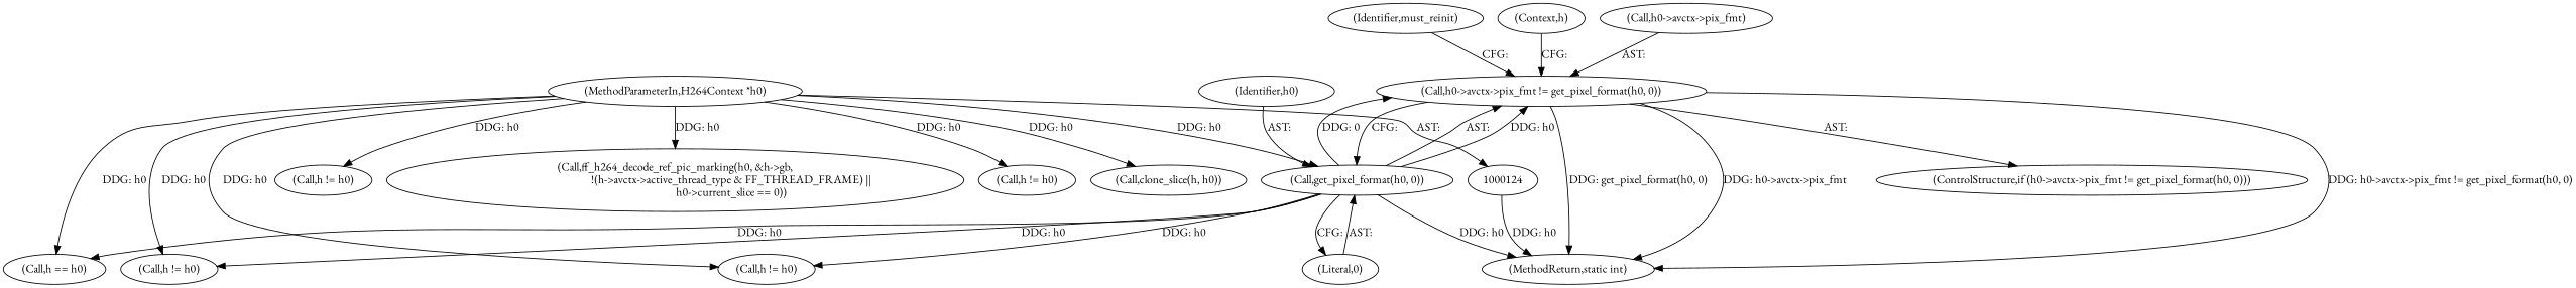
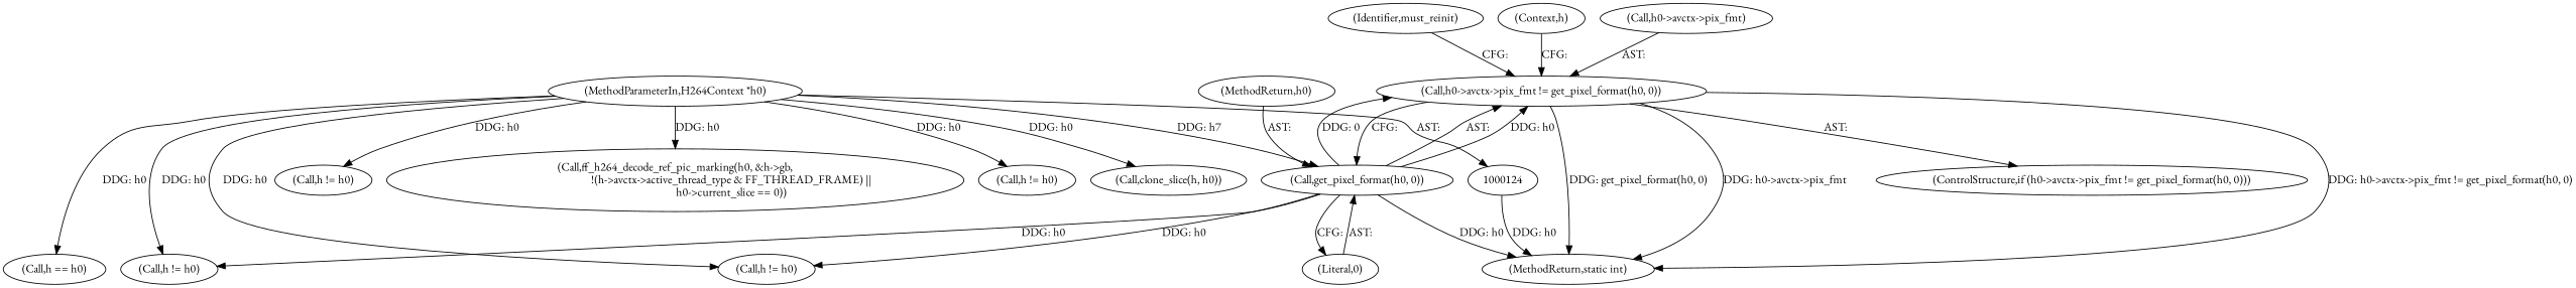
  digraph {
    fontname="EB Garamond"
    node [fontname="EB Garamond"]
    edge [fontname="EB Garamond"]
    n1 [label="(Call,h0->avctx->pix_fmt != get_pixel_format(h0, 0))"]
    n2 [label="(Call,get_pixel_format(h0, 0))"]
    n3 [label="(ControlStructure,if (h0->avctx->pix_fmt != get_pixel_format(h0, 0)))"]
    n4 [label="(MethodReturn,static int)"]
    n5 [label="(Call,h != h0)"]
    n6 [label="(Call,h != h0)"]
    n7 [label="(Literal,0)"]
    n8 [label="(Call,h == h0)"]
    n9 [label="(MethodParameterIn,H264Context *h0)"]
    n10 [label="(Call,h != h0)"]
    n11 [label="(Call,ff_h264_decode_ref_pic_marking(h0, &h->gb,\n                                             !(h->avctx->active_thread_type & FF_THREAD_FRAME) ||\n                                             h0->current_slice == 0))"]
    n12 [label="(Call,h != h0)"]
    n13 [label="(Call,clone_slice(h, h0))"]
    1000124
-   n15 [label="(Identifier,h0)"]
+   n15 [label="(MethodReturn,h0)"]
    n16 [label="(Identifier,must_reinit)"]
    n17 [label="(Context,h)"]
    n18 [label="(Call,h0->avctx->pix_fmt)"]
    n1 -> n2 [label="CFG: "]
    n1 -> n3 [label="AST: "]
    n1 -> n4 [label="DDG: get_pixel_format(h0, 0)"]
    n1 -> n4 [label="DDG: h0->avctx->pix_fmt"]
    n1 -> n4 [label="DDG: h0->avctx->pix_fmt != get_pixel_format(h0, 0)"]
    n2 -> n1 [label="AST: "]
    n2 -> n1 [label="DDG: h0"]
    n2 -> n1 [label="DDG: 0"]
    n2 -> n4 [label="DDG: h0"]
    n2 -> n5 [label="DDG: h0"]
    n2 -> n6 [label="DDG: h0"]
    n2 -> n7 [label="CFG: "]
-   n2 -> n8 [label="DDG: h0"]
    n7 -> n2 [label="AST: "]
-   n9 -> n2 [label="DDG: h0"]
+   n9 -> n2 [label="DDG: h7"]
    n9 -> n5 [label="DDG: h0"]
    n9 -> n6 [label="DDG: h0"]
    n9 -> n8 [label="DDG: h0"]
    n9 -> n10 [label="DDG: h0"]
    n9 -> n11 [label="DDG: h0"]
    n9 -> n12 [label="DDG: h0"]
    n9 -> n13 [label="DDG: h0"]
    n9 -> 1000124 [label="AST: "]
    1000124 -> n4 [label="DDG: h0"]
    n15 -> n2 [label="AST: "]
    n16 -> n1 [label="CFG: "]
    n17 -> n1 [label="CFG: "]
    n18 -> n1 [label="AST: "]
  }
